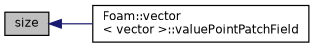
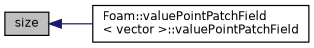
  digraph {
    rankdir=LR
    node [color=black fontname=Helvetica fontsize=10 shape=record]
    n1 [fillcolor=grey75 fontcolor=black height=0.2 label=size style=filled width=0.4]
-   n2 [height=0.2 label="Foam::vector\l\< vector \>::valuePointPatchField" width=0.4]
+   n2 [height=0.2 label="Foam::valuePointPatchField\l\< vector \>::valuePointPatchField" width=0.4]
    n1 -> n2 [color=midnightblue dir=back fontname=Helvetica fontsize=10 labelfontname=Helvetica labelfontsize=10 style=solid]
  }
